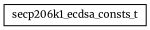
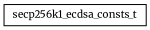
  digraph {
    rankdir=LR
    fontname=Merriweather
-   n1 [color=black fillcolor=white fontname=Merriweather fontsize=10 height=0.2 label=secp206k1_ecdsa_consts_t shape=record style=filled width=0.4]
+   n1 [color=black fillcolor=white fontname=Merriweather fontsize=10 height=0.2 label=secp256k1_ecdsa_consts_t shape=record style=filled width=0.4]
  }
